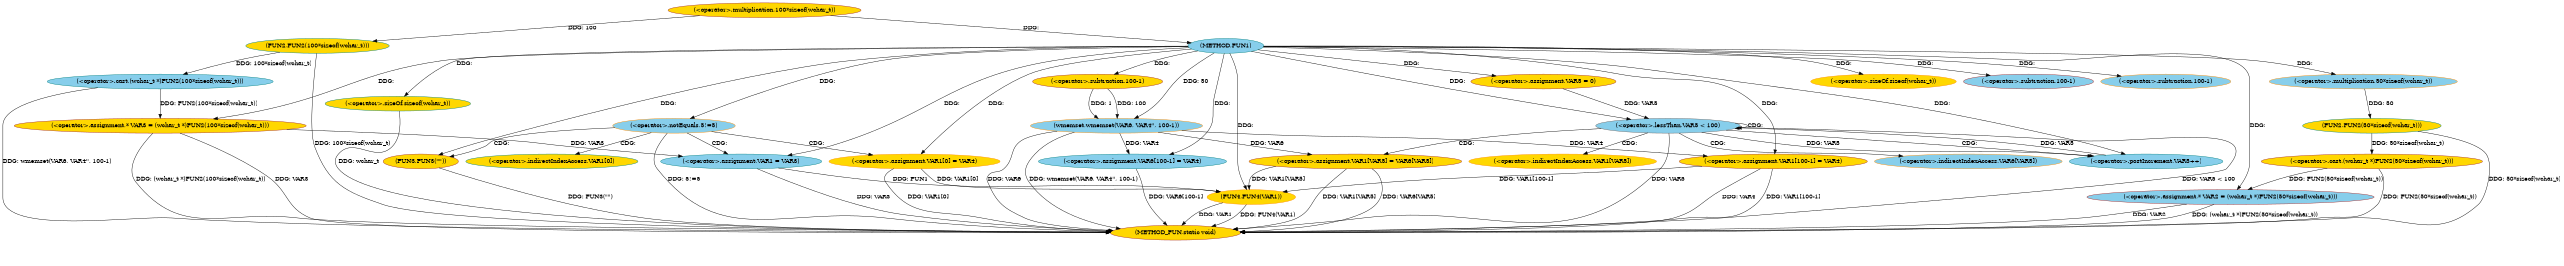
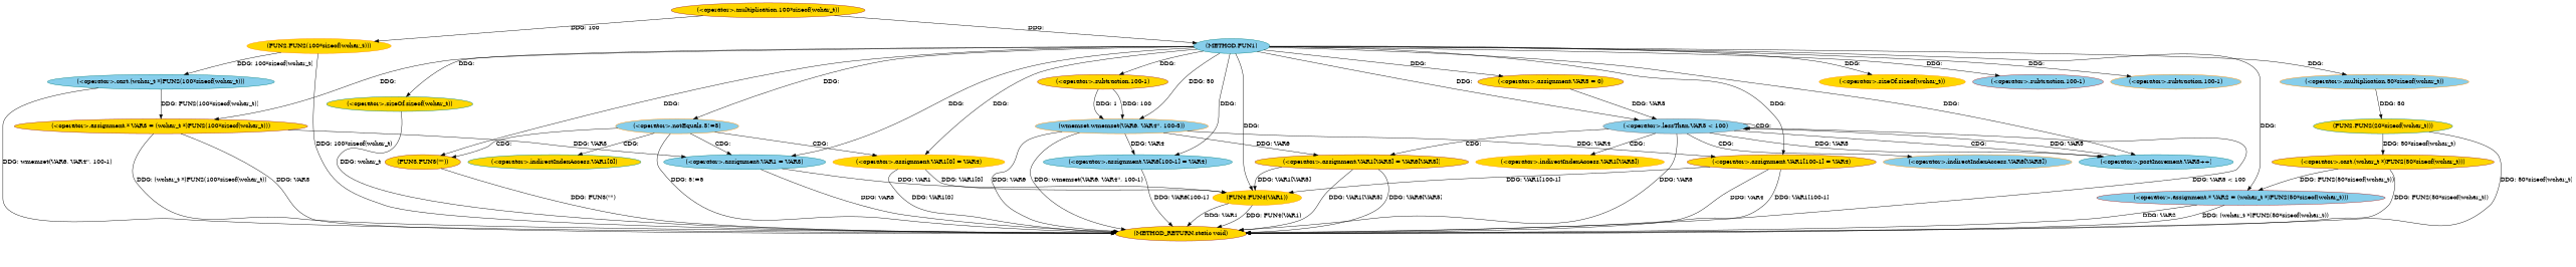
  digraph {
    node [color=brown fillcolor=gold style=filled]
    n1 [color=teal fillcolor=skyblue label="(METHOD,FUN1)"]
    n2 [fillcolor=skyblue label="(<operator>.assignment,* VAR2 = (wchar_t *)FUN2(50*sizeof(wchar_t)))"]
    n3 [color=darkorange fillcolor=skyblue label="(<operator>.multiplication,50*sizeof(wchar_t))"]
    n4 [color=darkorange label="(<operator>.sizeOf,sizeof(wchar_t))"]
    n5 [label="(<operator>.assignment,* VAR3 = (wchar_t *)FUN2(100*sizeof(wchar_t)))"]
    n6 [color=teal label="(<operator>.sizeOf,sizeof(wchar_t))"]
    n7 [color=darkorange fillcolor=skyblue label="(<operator>.notEquals,5!=5)"]
    n8 [label="(FUN3,FUN3(\"\"))"]
    n9 [color=teal fillcolor=skyblue label="(<operator>.assignment,VAR1 = VAR3)"]
    n10 [color=darkorange label="(<operator>.assignment,VAR1[0] = VAR4)"]
-   n11 [color=darkorange fillcolor=skyblue label="(wmemset,wmemset(VAR6, VAR4'', 100-1))"]
+   n11 [color=darkorange fillcolor=skyblue label="(wmemset,wmemset(VAR6, VAR4'', 100-5))"]
    n12 [label="(<operator>.subtraction,100-1)"]
    n13 [color=teal fillcolor=skyblue label="(<operator>.assignment,VAR6[100-1] = VAR4)"]
    n14 [fillcolor=skyblue label="(<operator>.subtraction,100-1)"]
    n15 [label="(<operator>.assignment,VAR5 = 0)"]
    n16 [color=gray40 fillcolor=skyblue label="(<operator>.lessThan,VAR5 < 100)"]
    n17 [color=teal fillcolor=skyblue label="(<operator>.postIncrement,VAR5++)"]
    n18 [label="(<operator>.assignment,VAR1[100-1] = VAR4)"]
    n19 [color=darkorange fillcolor=skyblue label="(<operator>.subtraction,100-1)"]
    n20 [color=darkorange label="(FUN4,FUN4(VAR1))"]
-   n21 [label="(METHOD_FUN,static void)"]
-   n22 [color=teal label="(FUN2,FUN2(50*sizeof(wchar_t)))"]
+   n21 [label="(METHOD_RETURN,static void)"]
+   n22 [color=teal label="(FUN2,FUN2(20*sizeof(wchar_t)))"]
    n23 [label="(<operator>.multiplication,100*sizeof(wchar_t))"]
-   n24 [color=teal label="(FUN2,FUN2(100*sizeof(wchar_t)))"]
+   n24 [color=darkorange label="(FUN2,FUN2(100*sizeof(wchar_t)))"]
    n25 [color=teal label="(<operator>.indirectIndexAccess,VAR1[0])"]
    n26 [label="(<operator>.assignment,VAR1[VAR5] = VAR6[VAR5])"]
    n27 [color=darkorange label="(<operator>.indirectIndexAccess,VAR1[VAR5])"]
    n28 [color=darkorange fillcolor=skyblue label="(<operator>.indirectIndexAccess,VAR6[VAR5])"]
    n29 [label="(<operator>.cast,(wchar_t *)FUN2(50*sizeof(wchar_t)))"]
    n30 [color=teal fillcolor=skyblue label="(<operator>.cast,(wchar_t *)FUN2(100*sizeof(wchar_t)))"]
    n1 -> n2 [label="DDG: "]
    n1 -> n3 [label="DDG: "]
    n1 -> n4 [label="DDG: "]
    n1 -> n5 [label="DDG: "]
    n1 -> n6 [label="DDG: "]
    n1 -> n7 [label="DDG: "]
    n1 -> n8 [label="DDG: "]
    n1 -> n9 [label="DDG: "]
    n1 -> n10 [label="DDG: "]
    n1 -> n11 [label="DDG: 50"]
    n1 -> n12 [label="DDG: "]
    n1 -> n13 [label="DDG: "]
    n1 -> n14 [label="DDG: "]
    n1 -> n15 [label="DDG: "]
    n1 -> n16 [label="DDG: "]
    n1 -> n17 [label="DDG: "]
    n1 -> n18 [label="DDG: "]
    n1 -> n19 [label="DDG: "]
    n1 -> n20 [label="DDG: "]
    n2 -> n21 [label="DDG: VAR2"]
    n2 -> n21 [label="DDG: (wchar_t *)FUN2(50*sizeof(wchar_t))"]
    n3 -> n22 [label="DDG: 50"]
    n5 -> n9 [label="DDG: VAR3"]
    n5 -> n21 [label="DDG: VAR3"]
    n5 -> n21 [label="DDG: (wchar_t *)FUN2(100*sizeof(wchar_t))"]
    n6 -> n21 [label="DDG: wchar_t"]
    n7 -> n8 [label="CDG: "]
    n7 -> n9 [label="CDG: "]
    n7 -> n10 [label="CDG: "]
    n7 -> n21 [label="DDG: 5!=5"]
    n7 -> n25 [label="CDG: "]
    n8 -> n21 [label="DDG: FUN3(\"\")"]
-   n9 -> n20 [label="DDG: FUN1"]
+   n9 -> n20 [label="DDG: VAR1"]
    n9 -> n21 [label="DDG: VAR3"]
    n10 -> n20 [label="DDG: VAR1[0]"]
    n10 -> n21 [label="DDG: VAR1[0]"]
    n11 -> n13 [label="DDG: VAR4"]
    n11 -> n18 [label="DDG: VAR4"]
    n11 -> n21 [label="DDG: VAR6"]
    n11 -> n21 [label="DDG: wmemset(VAR6, VAR4'', 100-1)"]
    n11 -> n26 [label="DDG: VAR6"]
    n12 -> n11 [label="DDG: 100"]
    n12 -> n11 [label="DDG: 1"]
    n13 -> n21 [label="DDG: VAR6[100-1]"]
    n15 -> n16 [label="DDG: VAR5"]
    n16 -> n16 [label="CDG: "]
    n16 -> n17 [label="DDG: VAR5"]
    n16 -> n17 [label="CDG: "]
    n16 -> n21 [label="DDG: VAR5 < 100"]
    n16 -> n21 [label="DDG: VAR5"]
    n16 -> n26 [label="CDG: "]
    n16 -> n27 [label="CDG: "]
    n16 -> n28 [label="CDG: "]
    n17 -> n16 [label="DDG: VAR5"]
    n18 -> n20 [label="DDG: VAR1[100-1]"]
    n18 -> n21 [label="DDG: VAR4"]
    n18 -> n21 [label="DDG: VAR1[100-1]"]
    n20 -> n21 [label="DDG: VAR1"]
    n20 -> n21 [label="DDG: FUN4(VAR1)"]
    n22 -> n21 [label="DDG: 50*sizeof(wchar_t)"]
    n22 -> n29 [label="DDG: 50*sizeof(wchar_t)"]
    n23 -> n1 [label="DDG: "]
    n23 -> n24 [label="DDG: 100"]
    n24 -> n21 [label="DDG: 100*sizeof(wchar_t)"]
    n24 -> n30 [label="DDG: 100*sizeof(wchar_t)"]
    n26 -> n20 [label="DDG: VAR1[VAR5]"]
    n26 -> n21 [label="DDG: VAR1[VAR5]"]
    n26 -> n21 [label="DDG: VAR6[VAR5]"]
    n29 -> n2 [label="DDG: FUN2(50*sizeof(wchar_t))"]
    n29 -> n21 [label="DDG: FUN2(50*sizeof(wchar_t))"]
    n30 -> n5 [label="DDG: FUN2(100*sizeof(wchar_t))"]
    n30 -> n21 [label="DDG: wmemset(VAR6, VAR4'', 100-1)"]
  }
